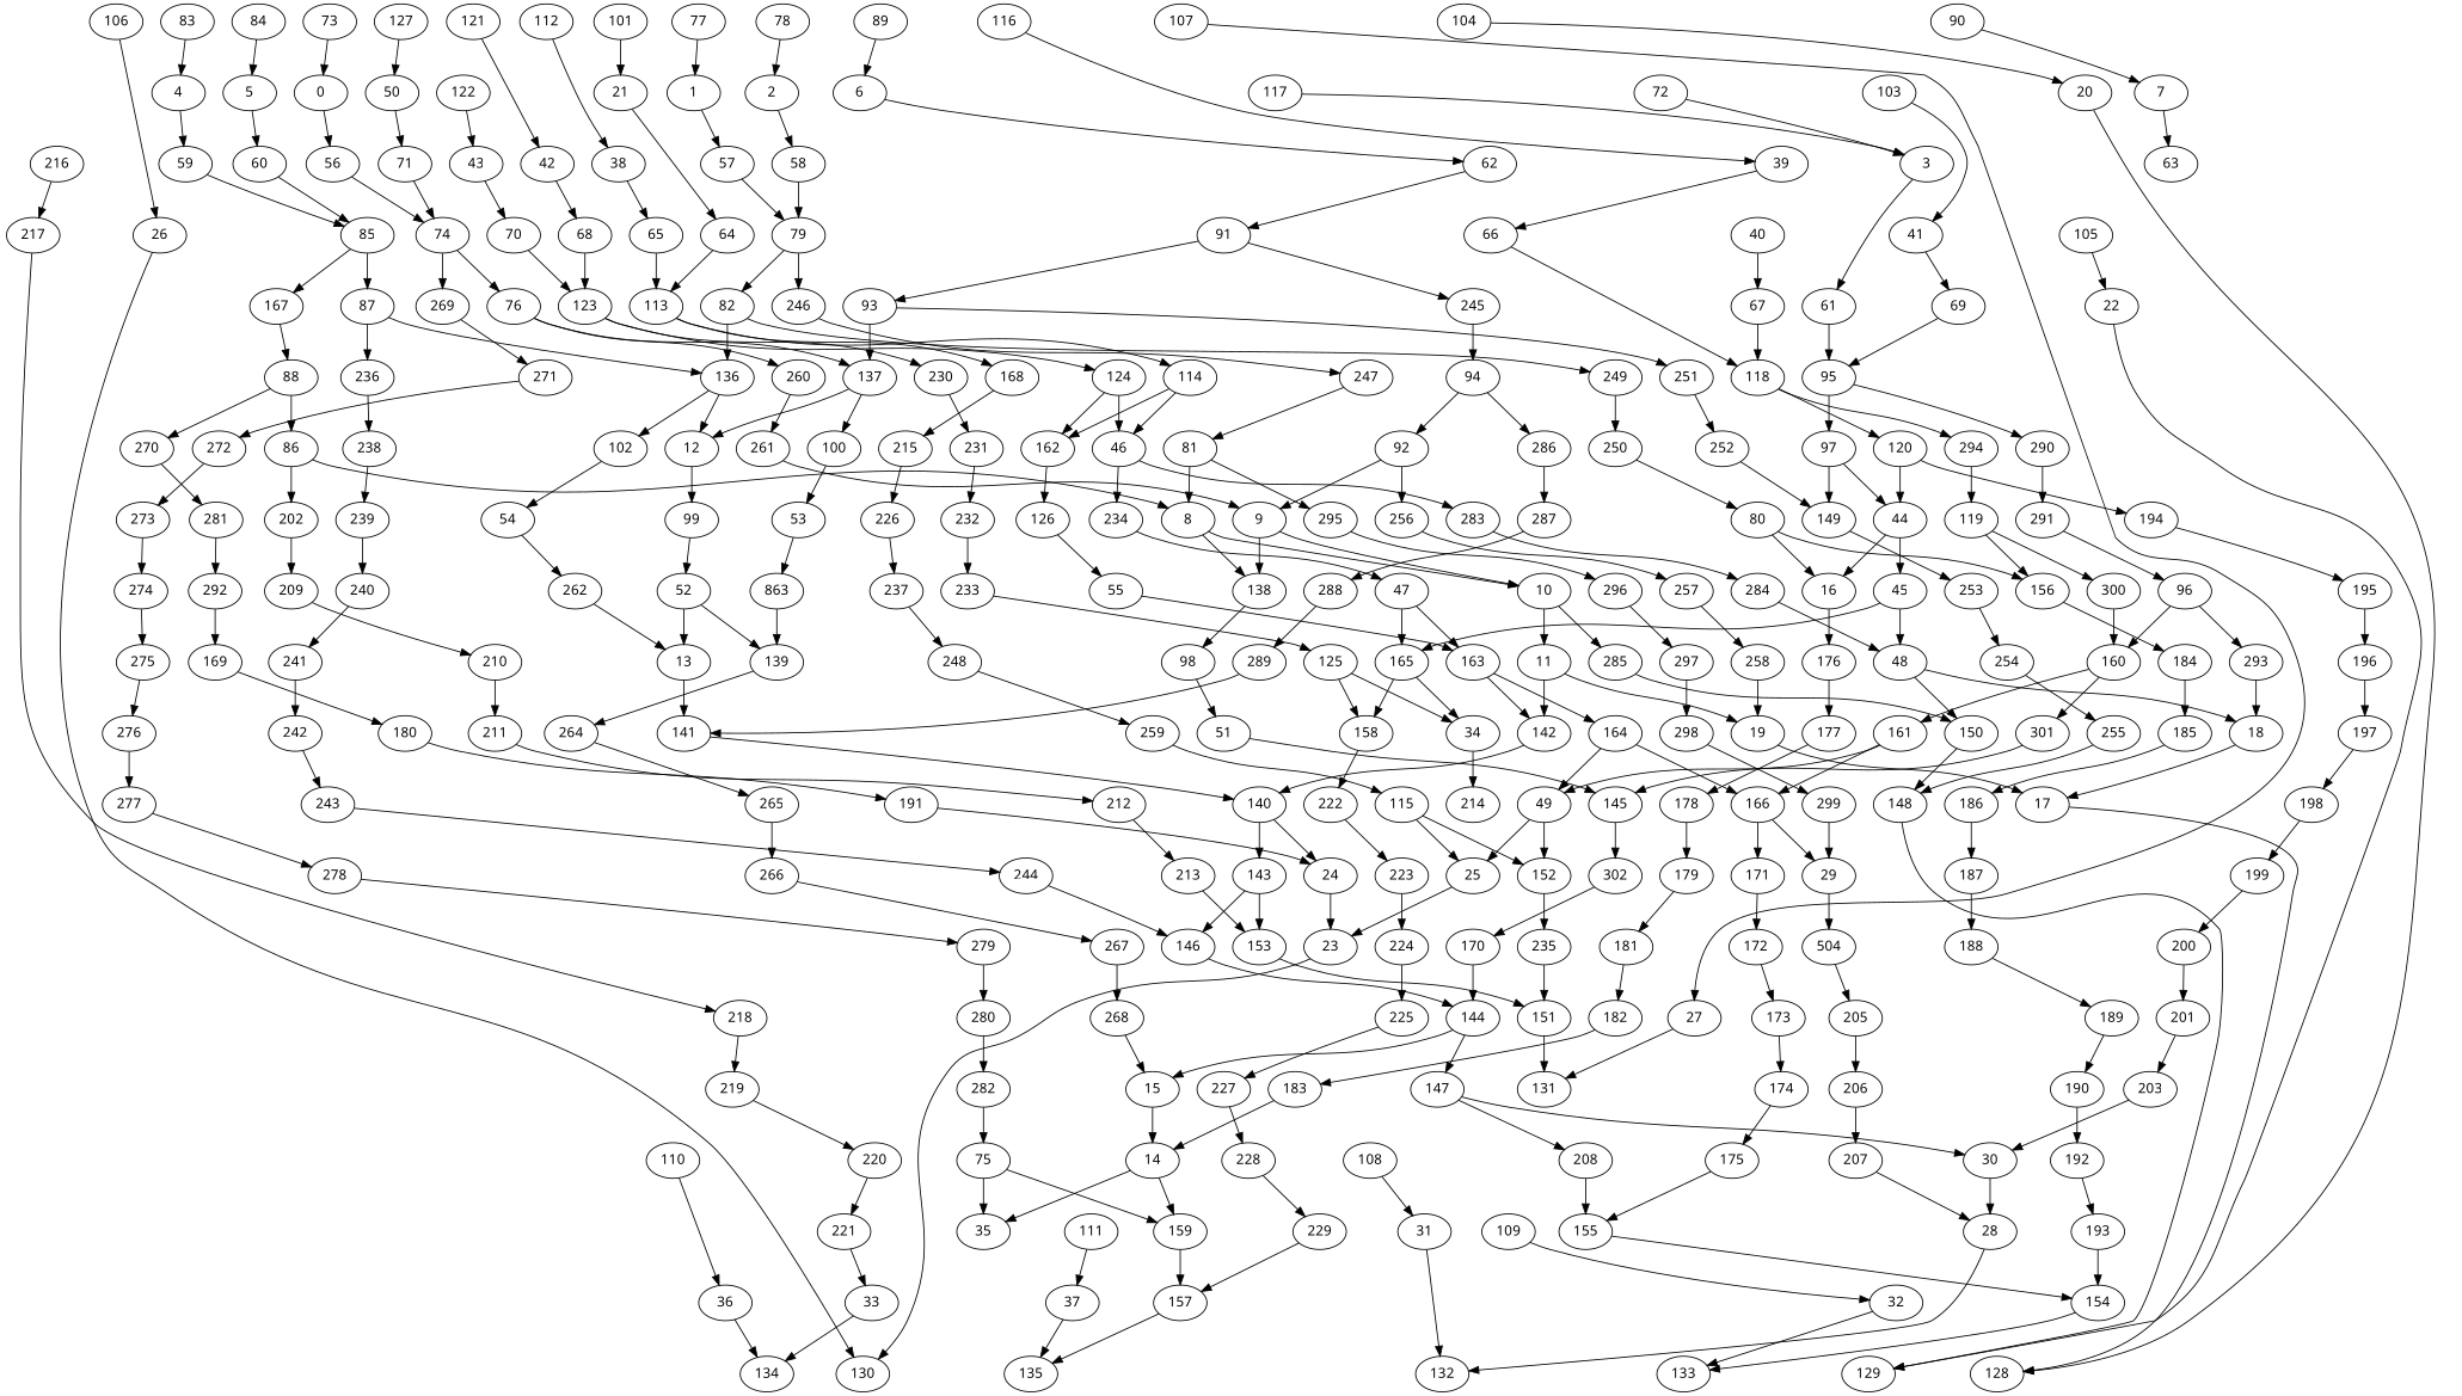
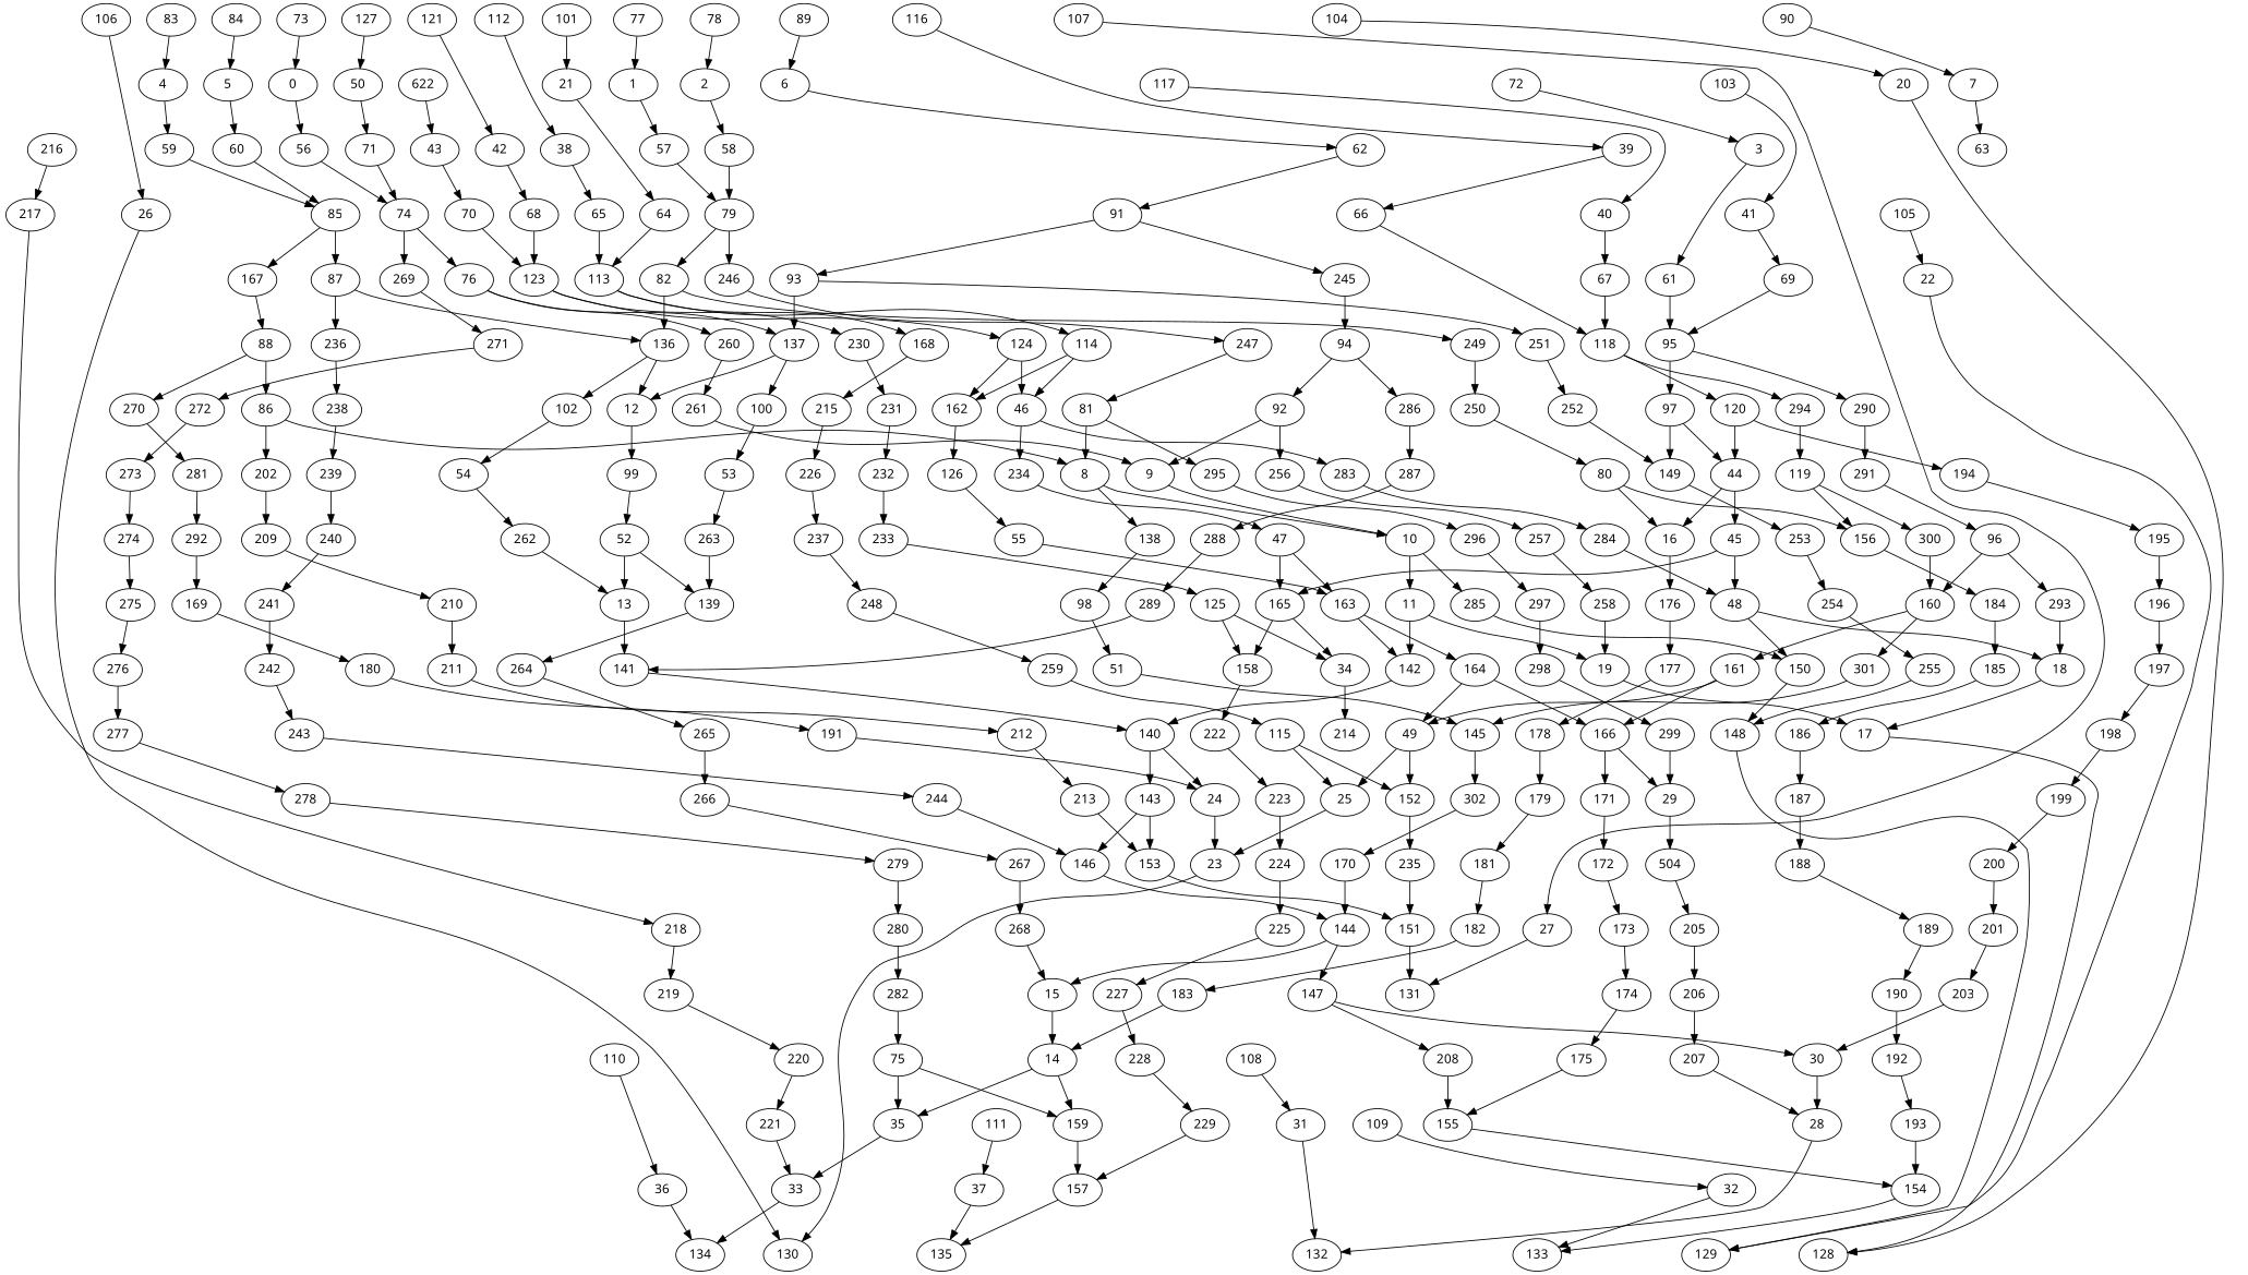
  digraph {
    fontname="Noto Sans"
    node [fontname="Noto Sans"]
    edge [fontname="Noto Sans" weight=0]
    0
    56
    74
    1
    57
    79
    2
    58
    3
    61
    95
    4
    59
    85
    5
    60
    6
    62
    91
    7
    63
    8
    10
    138
    11
    285
    98
    9
    19
    142
    150
    17
    140
    12
    99
    52
    13
    141
    14
    35
    159
    33
    157
    15
    16
    176
    177
    128
    18
    20
    21
    64
    113
    22
    129
    23
    130
    24
    25
    26
    27
    131
    28
    132
    n65 [label=504]
    29
    205
    30
    31
    32
    133
    134
    34
    214
    36
    37
    135
    38
    65
    39
    66
    118
    40
    67
    41
    69
    42
    68
    123
    43
    70
    44
    45
    48
    165
    158
    46
    234
    283
    47
    284
    163
    164
    148
    49
    152
    235
    50
    71
    51
    145
    302
    139
    264
    53
-   263 [label=863]
+   263
    54
    262
    55
    76
    269
    82
    246
    87
    167
    97
    290
    93
    245
    114
    168
    120
    294
    124
    230
    72
    73
    137
    260
    271
    75
    100
    261
    77
    78
    136
    249
    247
    80
    156
    184
    81
    295
    296
    102
    250
    83
    84
    236
    88
    86
    202
    209
    238
    270
    281
    89
    90
    251
    94
    92
    256
    257
    252
    286
    287
    149
    291
    96
    160
    293
    161
    301
    253
    101
    103
    104
    105
    106
    107
    108
    109
    110
    111
    112
    162
    215
    126
    115
    116
    117
    194
    119
    300
    195
    121
-   122
+   122 [label=622]
    231
    125
    222
    127
    265
    143
    146
    153
    144
    151
    147
    208
    170
    155
    254
    154
    185
    223
    166
    171
    172
    226
    169
    180
    191
    173
    174
    175
    178
    179
    181
    182
    183
    186
    187
    188
    189
    190
    192
    193
    196
    197
    198
    199
    200
    201
    203
    210
    206
    207
    211
    212
    213
    216
    217
    237
    218
    219
    220
    221
    224
    225
    227
    228
    248
    229
    232
    233
    239
    259
    240
    241
    242
    243
    244
    255
    258
    266
    267
    268
    272
    292
    273
    274
    275
    276
    277
    278
    279
    280
    282
    288
    289
    297
    298
    299
    0 -> 56
    56 -> 74
    74 -> 76 [weight=1]
    74 -> 269 [weight=1]
    1 -> 57
    57 -> 79
    79 -> 82
    79 -> 246 [weight=1]
    2 -> 58
    58 -> 79 [weight=4]
    3 -> 61
    61 -> 95 [weight=1]
    95 -> 97 [weight=1]
    95 -> 290
    4 -> 59
    59 -> 85
    85 -> 87 [weight=3]
    85 -> 167
    5 -> 60
    60 -> 85
    6 -> 62
    62 -> 91
    91 -> 93 [weight=1]
    91 -> 245 [weight=1]
    7 -> 63
    8 -> 10
    8 -> 138
    10 -> 11
    10 -> 285 [weight=3]
    138 -> 98
    11 -> 19 [weight=1]
    11 -> 142 [weight=5]
    285 -> 150 [weight=4]
    98 -> 51 [weight=1]
    9 -> 10 [weight=2]
-   9 -> 138 [weight=2]
    19 -> 17 [weight=5]
    142 -> 140 [weight=2]
    150 -> 148
    17 -> 128
    140 -> 24
    140 -> 143 [weight=1]
    12 -> 99 [weight=2]
    99 -> 52
    52 -> 13 [weight=1]
    52 -> 139
    13 -> 141 [weight=2]
    141 -> 140
    14 -> 35
    14 -> 159
+   35 -> 33
    159 -> 157 [weight=1]
    33 -> 134
    157 -> 135
    15 -> 14 [weight=6]
    16 -> 176 [weight=4]
    176 -> 177
    177 -> 178
    18 -> 17 [weight=1]
    20 -> 128
    21 -> 64
    64 -> 113
    113 -> 114 [weight=1]
    113 -> 168 [weight=3]
    22 -> 129
    23 -> 130
    24 -> 23 [weight=1]
    25 -> 23 [weight=1]
    26 -> 130
    27 -> 131
    28 -> 132
    n65 -> 205
    29 -> n65 [weight=1]
    205 -> 206 [weight=1]
    30 -> 28 [weight=2]
    31 -> 132
    32 -> 133
    34 -> 214 [weight=4]
    36 -> 134
    37 -> 135
    38 -> 65
    65 -> 113
    39 -> 66
    66 -> 118
    118 -> 120
    118 -> 294
    40 -> 67 [weight=1]
    67 -> 118
    41 -> 69
    69 -> 95
    42 -> 68
    68 -> 123
    123 -> 124 [weight=1]
    123 -> 230
    43 -> 70
    70 -> 123
    44 -> 16
    44 -> 45 [weight=5]
    45 -> 48
    45 -> 165 [weight=1]
    48 -> 150 [weight=2]
    48 -> 18
    165 -> 34
    165 -> 158
    158 -> 222
    46 -> 234
    46 -> 283
    234 -> 47
    283 -> 284
    47 -> 165 [weight=5]
    47 -> 163
    284 -> 48 [weight=4]
    163 -> 142
    163 -> 164 [weight=2]
    164 -> 49 [weight=1]
    164 -> 166 [weight=1]
    148 -> 129
    49 -> 25 [weight=1]
    49 -> 152
    152 -> 235
    235 -> 151 [weight=2]
    50 -> 71
    71 -> 74
    51 -> 145
    145 -> 302 [weight=1]
    302 -> 170 [weight=1]
    139 -> 264
    264 -> 265
    53 -> 263
    263 -> 139 [weight=2]
    54 -> 262
    262 -> 13
    55 -> 163
    76 -> 137 [weight=2]
    76 -> 260
    269 -> 271
    82 -> 136 [weight=3]
    82 -> 249
    246 -> 247
    87 -> 136
    87 -> 236 [weight=4]
    167 -> 88
    97 -> 44
    97 -> 149 [weight=1]
    290 -> 291
    93 -> 137 [weight=9]
    93 -> 251 [weight=1]
    245 -> 94 [weight=2]
    114 -> 46
    114 -> 162
    168 -> 215 [weight=1]
    120 -> 44 [weight=1]
    120 -> 194 [weight=1]
    294 -> 119 [weight=1]
    124 -> 46 [weight=2]
    124 -> 162
    230 -> 231 [weight=1]
    72 -> 3
    73 -> 0
    137 -> 12 [weight=1]
    137 -> 100 [weight=1]
    260 -> 261 [weight=1]
    271 -> 272
    75 -> 35 [weight=2]
    75 -> 159
    100 -> 53
    261 -> 9
    77 -> 1
    78 -> 2
    136 -> 12
    136 -> 102 [weight=1]
    249 -> 250 [weight=3]
    247 -> 81
    80 -> 16
    80 -> 156 [weight=2]
    156 -> 184
    184 -> 185 [weight=2]
    81 -> 8 [weight=2]
    81 -> 295
    295 -> 296
    296 -> 297
    102 -> 54
    250 -> 80
    83 -> 4
    84 -> 5
    236 -> 238
    88 -> 86 [weight=1]
    88 -> 270
    86 -> 8
    86 -> 202 [weight=1]
    202 -> 209
    209 -> 210
    238 -> 239
    270 -> 281
    281 -> 292
    89 -> 6
    90 -> 7
    251 -> 252
    94 -> 92
    94 -> 286 [weight=1]
    92 -> 9
    92 -> 256 [weight=1]
    256 -> 257
    257 -> 258
    252 -> 149
    286 -> 287 [weight=3]
    287 -> 288
    149 -> 253
    291 -> 96
    96 -> 160 [weight=5]
    96 -> 293
    160 -> 161 [weight=4]
    160 -> 301 [weight=1]
    293 -> 18 [weight=2]
    161 -> 49
    161 -> 166 [weight=2]
    301 -> 145
    253 -> 254
    101 -> 21
    103 -> 41
    104 -> 20
    105 -> 22
    106 -> 26
    107 -> 27
    108 -> 31
    109 -> 32
    110 -> 36
    111 -> 37
    112 -> 38
    162 -> 126
    215 -> 226
    126 -> 55
    115 -> 25
    115 -> 152 [weight=1]
    116 -> 39
-   117 -> 3
+   117 -> 40
    194 -> 195
    119 -> 156
    119 -> 300
    300 -> 160 [weight=4]
    195 -> 196
    121 -> 42
    122 -> 43
    231 -> 232
    125 -> 34
    125 -> 158
    222 -> 223 [weight=1]
    127 -> 50
    265 -> 266 [weight=3]
    143 -> 146 [weight=1]
    143 -> 153 [weight=2]
    146 -> 144 [weight=1]
    153 -> 151
    144 -> 15
    144 -> 147
    151 -> 131 [weight=1]
    147 -> 30
    147 -> 208
    208 -> 155 [weight=3]
    170 -> 144 [weight=1]
    155 -> 154
    254 -> 255
    154 -> 133
    185 -> 186 [weight=2]
    223 -> 224
    166 -> 29 [weight=3]
    166 -> 171 [weight=3]
    171 -> 172
    172 -> 173
    226 -> 237
    169 -> 180
    180 -> 191
    191 -> 24
    173 -> 174
    174 -> 175
    175 -> 155
    178 -> 179
    179 -> 181
    181 -> 182
    182 -> 183 [weight=1]
    183 -> 14 [weight=5]
    186 -> 187 [weight=1]
    187 -> 188 [weight=1]
    188 -> 189
    189 -> 190
    190 -> 192 [weight=3]
    192 -> 193
    193 -> 154 [weight=2]
    196 -> 197 [weight=4]
    197 -> 198
    198 -> 199
    199 -> 200
    200 -> 201
    201 -> 203
    203 -> 30
    210 -> 211 [weight=2]
    206 -> 207 [weight=1]
    207 -> 28
    211 -> 212
    212 -> 213
    213 -> 153 [weight=3]
    216 -> 217
    217 -> 218
    237 -> 248
    218 -> 219
    219 -> 220
    220 -> 221
    221 -> 33
    224 -> 225
    225 -> 227
    227 -> 228
    228 -> 229
    248 -> 259
    229 -> 157
    232 -> 233 [weight=1]
    233 -> 125
    239 -> 240
    259 -> 115 [weight=1]
    240 -> 241
    241 -> 242 [weight=1]
    242 -> 243
    243 -> 244
    244 -> 146
    255 -> 148
    258 -> 19
    266 -> 267
    267 -> 268 [weight=2]
    268 -> 15 [weight=1]
    272 -> 273
    292 -> 169 [weight=2]
    273 -> 274
    274 -> 275
    275 -> 276
    276 -> 277 [weight=2]
    277 -> 278
    278 -> 279
    279 -> 280 [weight=7]
    280 -> 282 [weight=1]
    282 -> 75 [weight=1]
    288 -> 289 [weight=1]
    289 -> 141
    297 -> 298 [weight=3]
    298 -> 299
    299 -> 29
  }
